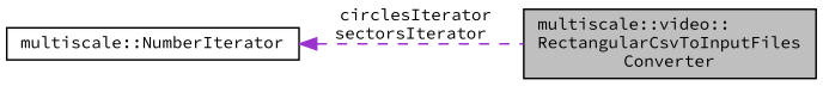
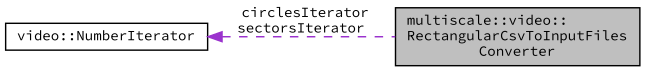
  digraph {
    rankdir=LR
    fontname="Source Code Pro"
    node [color=black fontname="Source Code Pro" fontsize=10 shape=record style=filled]
    n1 [fillcolor=grey75 fontcolor=black height=0.2 label="multiscale::video::\lRectangularCsvToInputFiles\lConverter" width=0.4]
-   n2 [fillcolor=white height=0.2 label="multiscale::NumberIterator" width=0.4]
+   n2 [fillcolor=white height=0.2 label="video::NumberIterator" width=0.4]
    n2 -> n1 [color=darkorchid3 dir=back fontname="Source Code Pro" fontsize=10 label=" circlesIterator\nsectorsIterator" labelfontname=Helvetica labelfontsize=10 style=dashed]
  }
